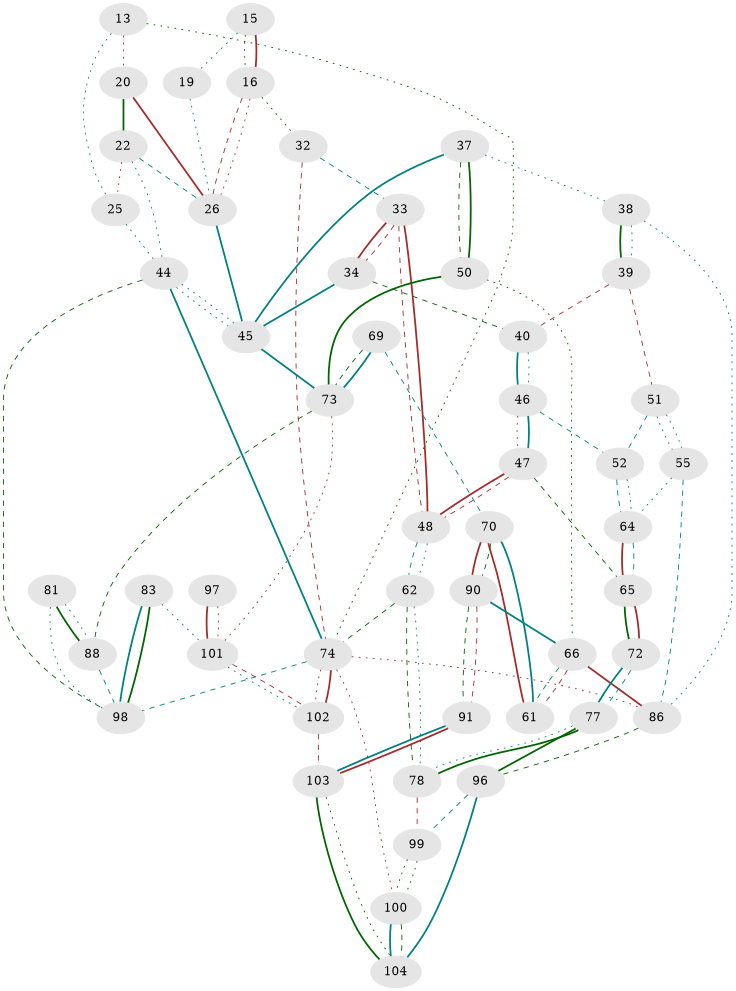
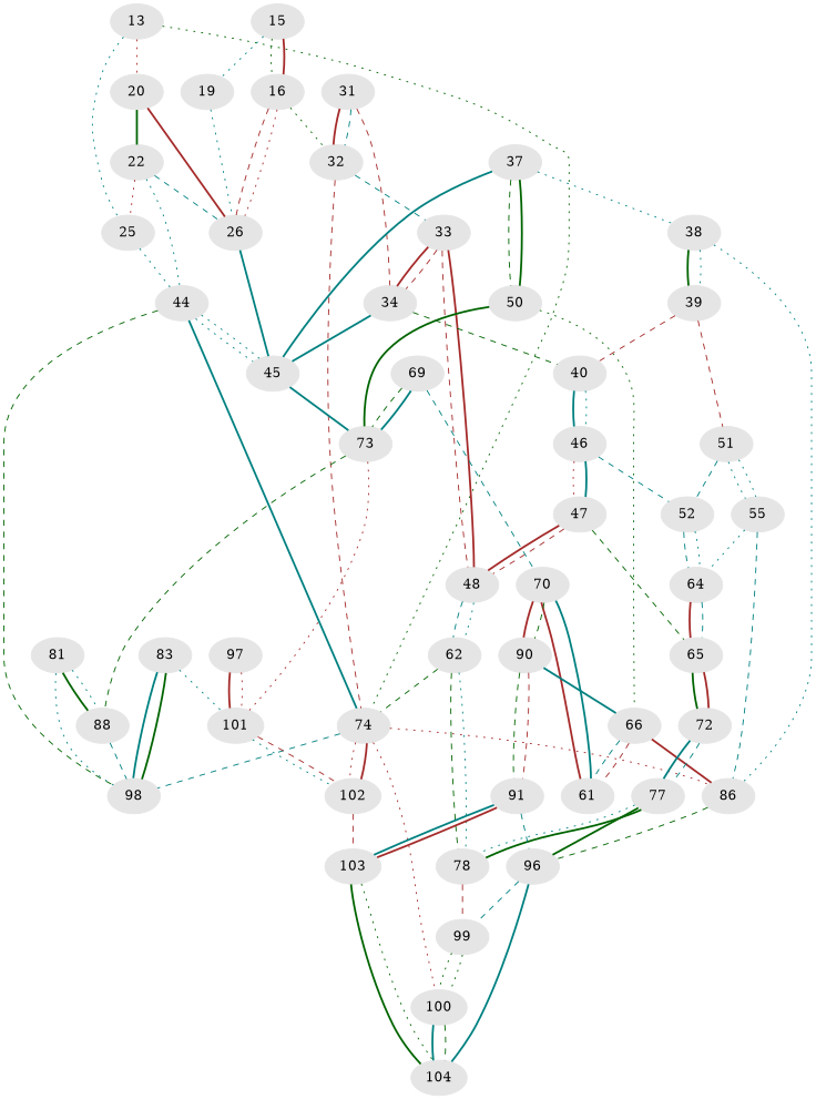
  graph {
    node [color=gray90 style=filled]
    edge [color=teal style=dashed]
    13 [super="+7"]
    20 [super="+8"]
    25 [super="+12"]
    74 [super="+2+63"]
    26 [super="+24+9"]
    22 [super="+21"]
    44 [super="+35+36+11"]
    86 [super="+67+68+53"]
    98 [super="+75+76+89+82"]
    100
    102
    15 [super="+14"]
    16 [super="+5+10"]
    19
    32 [super="+3+4"]
    45 [super="+42+43"]
    33
    73 [super="+61+58+59+49"]
+   31
    34 [super="+30"]
    40
    48
    62
    46
    37
    38
    50
    39
    66 [super="+57+56"]
    51
    96 [super="+95+93+87"]
    52
    55
    47
    88 [super="+80"]
    101 [super="+84+85"]
    65
    64
    72
    78
    n41 [label=61]
    99 [super="+94"]
    77
    69
    70
    90
    91
    104
    103
    81
    83
    97
    13 -- 20 [color=brown style=dotted weight=2]
    13 -- 25 [style=dotted]
    13 -- 74 [color=darkgreen style=dotted]
    20 -- 26 [color=brown style=bold]
    20 -- 22 [color=darkgreen style=bold]
    25 -- 44 [style=dotted weight=2]
    74 -- 86 [color=brown style=dotted]
    74 -- 98
    74 -- 100 [color=brown style=dotted]
    74 -- 102 [color=brown style=dotted]
    74 -- 102 [color=brown style=bold]
    26 -- 45 [style=bold weight=3]
    22 -- 25 [color=brown style=dotted]
    22 -- 26
    22 -- 44 [style=dotted]
    44 -- 74 [style=bold]
    44 -- 98 [color=darkgreen]
    44 -- 45 [style=dotted]
    44 -- 45 [style=dotted]
    86 -- 96 [color=darkgreen weight=2]
    100 -- 104 [style=bold]
    100 -- 104 [color=darkgreen]
    102 -- 103 [color=brown]
    15 -- 16 [color=darkgreen style=dotted weight=2]
    15 -- 16 [color=brown style=bold]
    15 -- 19 [style=dotted weight=2]
    16 -- 26 [color=brown weight=2]
    16 -- 26 [color=brown style=dotted]
    16 -- 32 [color=darkgreen style=dotted]
    19 -- 26 [style=dotted]
    32 -- 74 [color=brown weight=2]
    32 -- 33
    45 -- 73 [style=bold weight=3]
    33 -- 34 [color=brown style=bold]
    33 -- 34 [color=brown]
    33 -- 48 [color=brown]
    33 -- 48 [color=brown style=bold]
    73 -- 88 [color=darkgreen]
    73 -- 101 [color=brown style=dotted]
+   31 -- 32 [color=brown style=bold weight=2]
+   31 -- 32
+   31 -- 34 [color=brown]
    34 -- 45 [style=bold]
    34 -- 40 [color=darkgreen]
    40 -- 46 [style=bold]
    40 -- 46 [style=dotted]
    48 -- 62
    48 -- 62 [style=dotted]
    62 -- 74 [color=darkgreen]
    62 -- 78 [color=darkgreen]
    62 -- 78 [style=dotted]
    46 -- 52
    46 -- 47 [color=brown style=dotted]
    46 -- 47 [style=bold]
    37 -- 45 [style=bold]
    37 -- 38 [style=dotted]
    37 -- 50 [color=darkgreen]
    37 -- 50 [color=darkgreen style=bold]
    38 -- 86 [style=dotted]
    38 -- 39 [color=darkgreen style=bold]
    38 -- 39 [style=dotted]
    50 -- 73 [color=darkgreen style=bold]
    50 -- 66 [color=darkgreen style=dotted]
    39 -- 40 [color=brown]
    39 -- 51 [color=brown]
    66 -- 86 [color=brown style=bold weight=2]
    66 -- n41 [weight=2]
    66 -- n41 [color=brown]
    51 -- 52
    51 -- 55 [style=dotted]
    51 -- 55 [style=dotted]
    96 -- 99 [weight=2]
    96 -- 104 [style=bold]
    52 -- 64
    52 -- 64 [style=dotted]
    55 -- 86
    55 -- 64 [style=dotted]
    47 -- 48 [color=brown style=bold]
    47 -- 48 [color=brown]
    47 -- 65 [color=darkgreen]
    88 -- 98 [weight=2]
    101 -- 102 [style=dotted]
    101 -- 102 [color=brown]
    65 -- 72 [color=darkgreen style=bold]
    65 -- 72 [color=brown style=bold]
    64 -- 65 [color=brown style=bold]
    64 -- 65
    72 -- 77 [style=bold]
    72 -- 77
    78 -- 99 [color=brown]
    99 -- 100 [color=darkgreen style=dotted]
    99 -- 100 [color=darkgreen style=dotted]
    77 -- 96 [color=darkgreen style=bold]
    77 -- 78 [style=dotted]
    77 -- 78 [color=darkgreen style=bold]
    69 -- 73 [color=darkgreen weight=2]
    69 -- 73 [style=bold]
    69 -- 70
    70 -- n41 [color=brown style=bold]
    70 -- n41 [style=bold]
    70 -- 90 [color=brown style=bold]
    70 -- 90 [color=darkgreen]
    90 -- 66 [style=bold]
    90 -- 91 [color=darkgreen]
    90 -- 91 [color=brown]
+   91 -- 96
    91 -- 103 [style=bold]
    91 -- 103 [color=brown style=bold]
    103 -- 104 [color=darkgreen style=bold]
    103 -- 104 [color=darkgreen style=dotted]
    81 -- 98 [style=dotted]
    81 -- 88 [color=darkgreen style=bold weight=2]
    81 -- 88 [style=dotted]
    83 -- 98 [style=bold weight=2]
    83 -- 98 [color=darkgreen style=bold]
    83 -- 101 [style=dotted]
    97 -- 101 [color=brown style=bold weight=2]
    97 -- 101 [color=brown style=dotted]
  }
